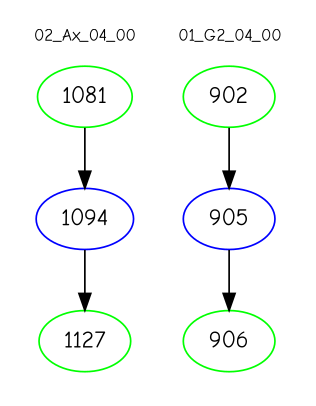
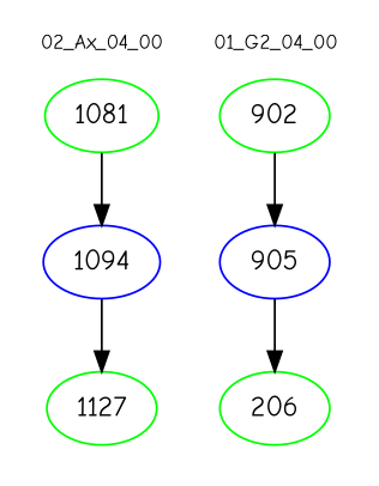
  digraph {
    fontname="Comic Neue"
    node [color=green fontname="Comic Neue"]
    edge [color=black fontname="Comic Neue"]
    n1 [color=blue label=1094]
    n2 [label=1081]
    n3 [label=1127]
    n4 [color=blue label=905]
    n5 [label=902]
-   n6 [label=906]
+   n6 [label=206]
    subgraph cluster_1 {
      color=white
      fontsize=10
      label="02_Ax_04_00"
      n1
      n2
      n3
    }
    subgraph cluster_2 {
      color=white
      fontsize=10
      label="01_G2_04_00"
      n4
      n5
      n6
    }
    n1 -> n3
    n2 -> n1
    n4 -> n6
    n5 -> n4
  }
